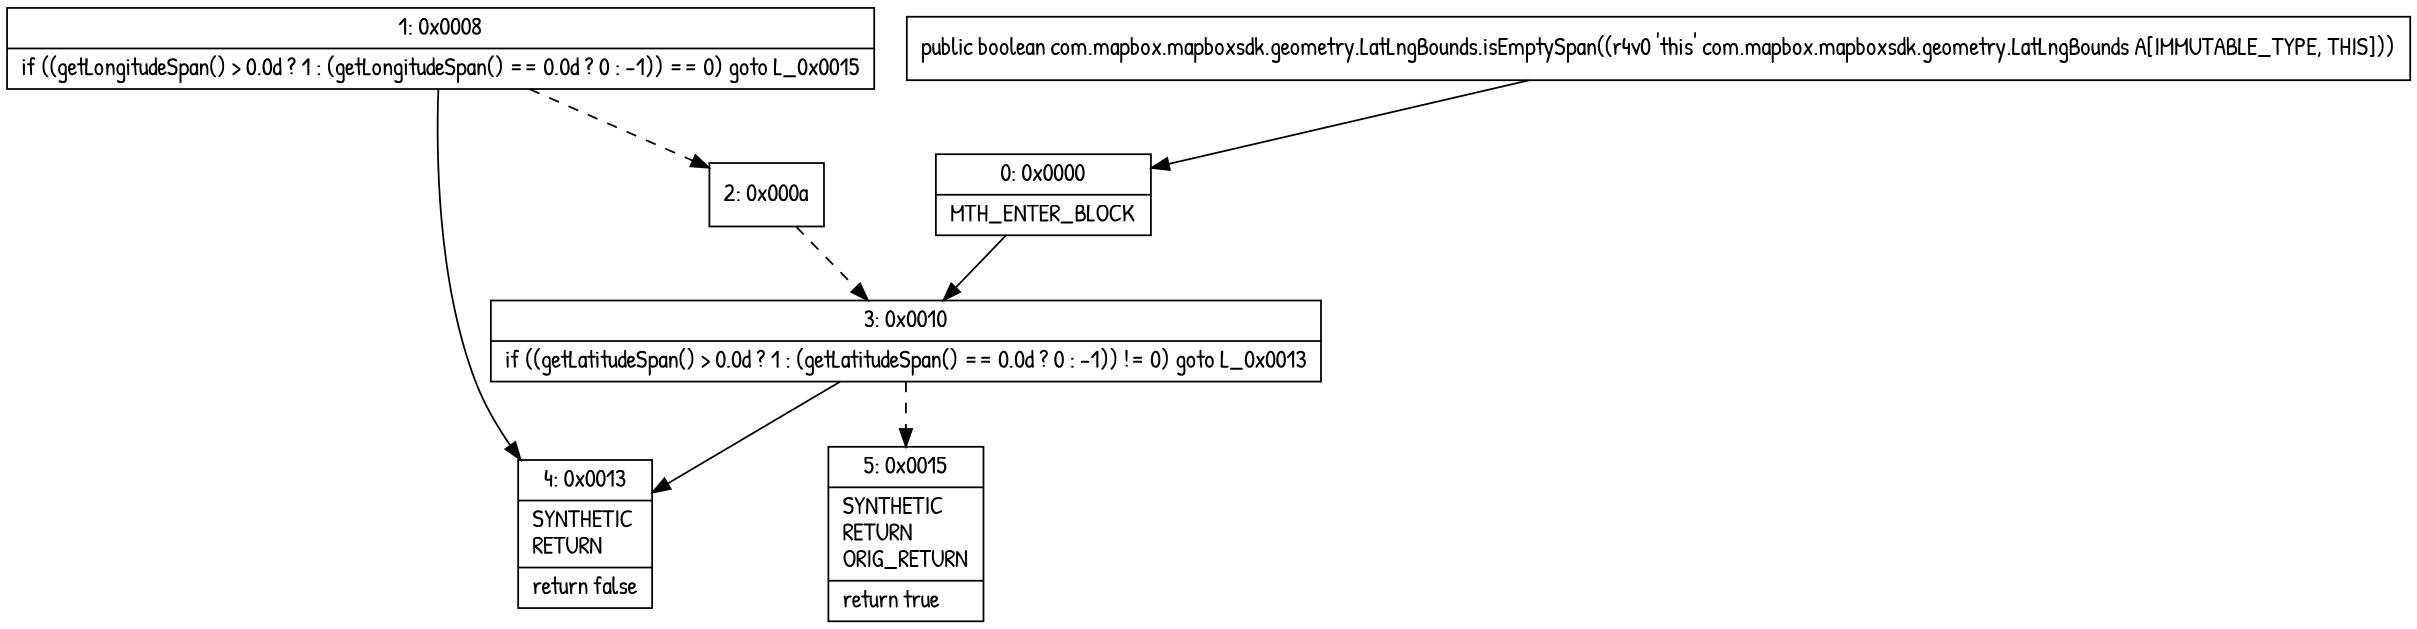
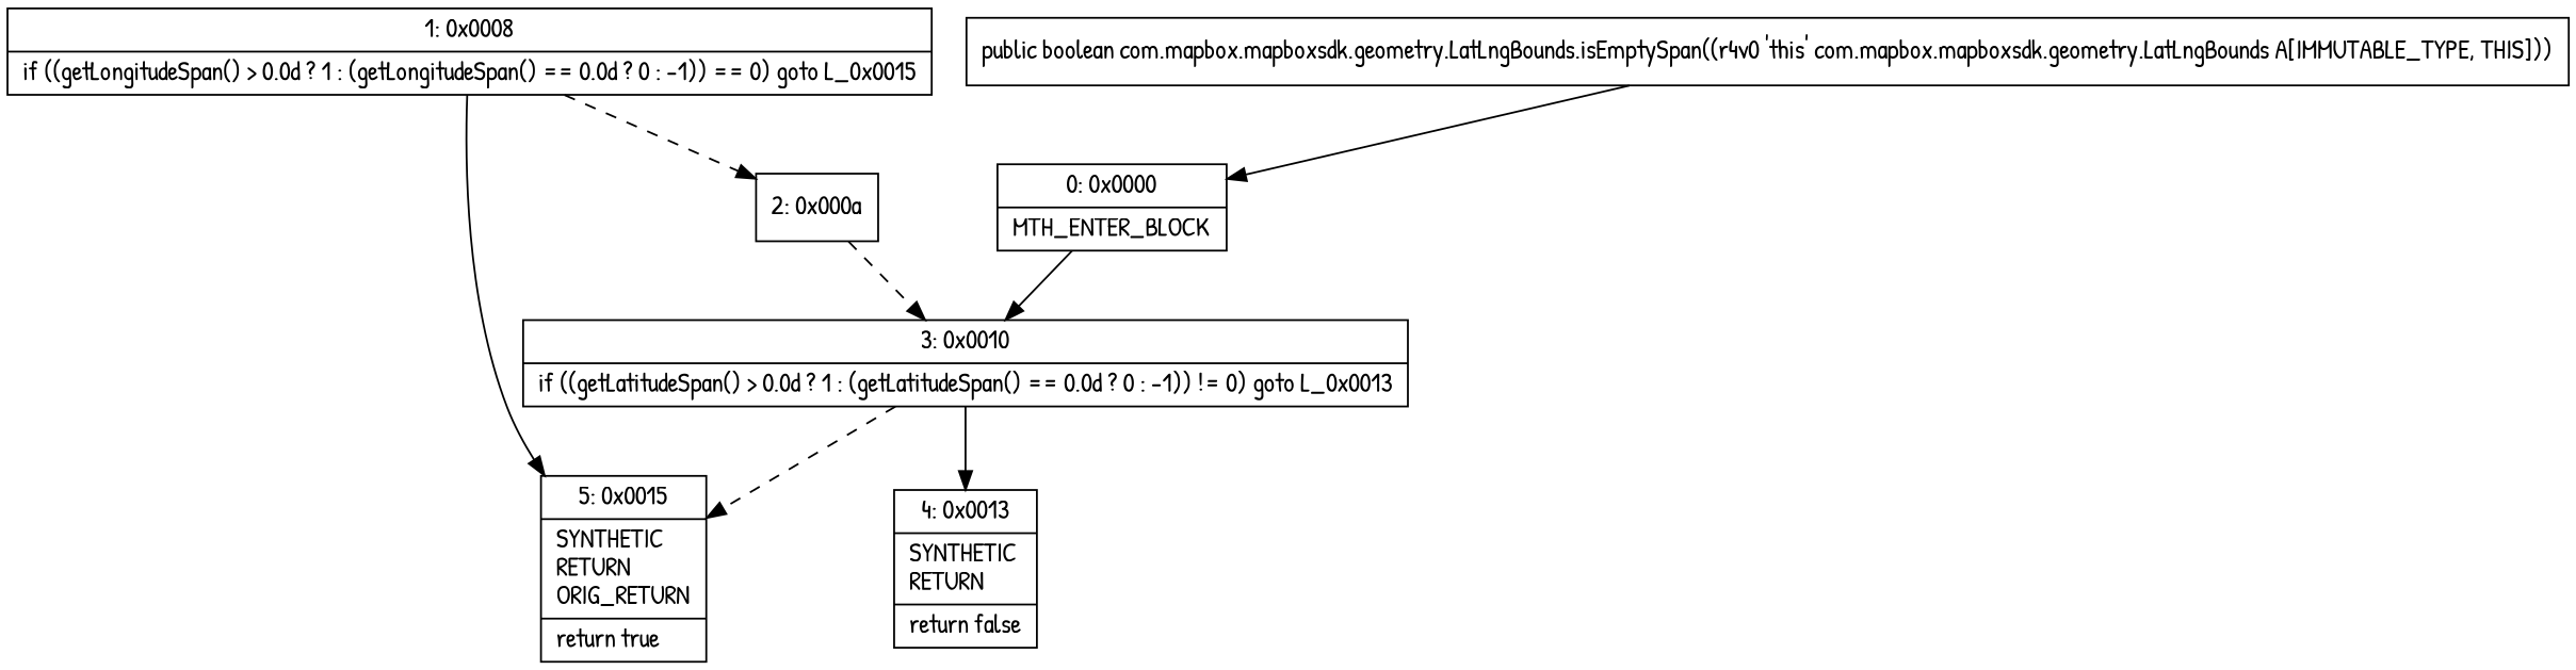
  digraph {
    fontname="Patrick Hand"
    node [fontname="Patrick Hand" shape=record]
    edge [fontname="Patrick Hand"]
    n1 [label="{0\:\ 0x0000|MTH_ENTER_BLOCK\l}"]
    n2 [label="{3\:\ 0x0010|if ((getLatitudeSpan() \> 0.0d ? 1 : (getLatitudeSpan() == 0.0d ? 0 : \-1)) != 0) goto L_0x0013\l}"]
    n3 [label="{1\:\ 0x0008|if ((getLongitudeSpan() \> 0.0d ? 1 : (getLongitudeSpan() == 0.0d ? 0 : \-1)) == 0) goto L_0x0015\l}"]
    n4 [label="{2\:\ 0x000a}"]
    n5 [label="{5\:\ 0x0015|SYNTHETIC\lRETURN\lORIG_RETURN\l|return true\l}"]
    n6 [label="{4\:\ 0x0013|SYNTHETIC\lRETURN\l|return false\l}"]
    n7 [label="{public boolean com.mapbox.mapboxsdk.geometry.LatLngBounds.isEmptySpan((r4v0 'this' com.mapbox.mapboxsdk.geometry.LatLngBounds A[IMMUTABLE_TYPE, THIS])) }"]
    n1 -> n2
    n2 -> n5 [style=dashed]
    n2 -> n6
    n3 -> n4 [style=dashed]
-   n3 -> n6
+   n3 -> n5
    n4 -> n2 [style=dashed]
    n7 -> n1
  }
